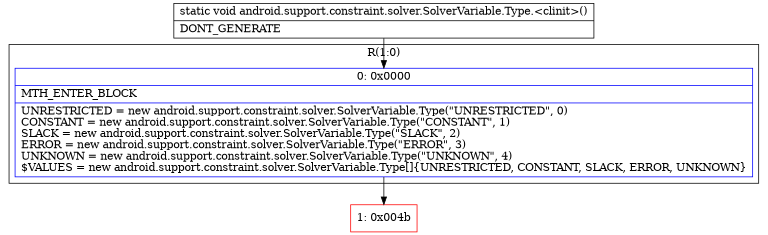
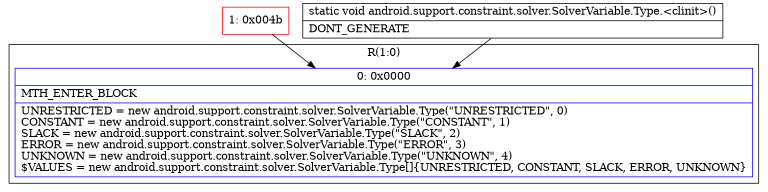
  digraph {
    node [shape=record]
    n1 [color=blue label="{0\:\ 0x0000|MTH_ENTER_BLOCK\l|UNRESTRICTED = new android.support.constraint.solver.SolverVariable.Type(\"UNRESTRICTED\", 0)\lCONSTANT = new android.support.constraint.solver.SolverVariable.Type(\"CONSTANT\", 1)\lSLACK = new android.support.constraint.solver.SolverVariable.Type(\"SLACK\", 2)\lERROR = new android.support.constraint.solver.SolverVariable.Type(\"ERROR\", 3)\lUNKNOWN = new android.support.constraint.solver.SolverVariable.Type(\"UNKNOWN\", 4)\l$VALUES = new android.support.constraint.solver.SolverVariable.Type[]\{UNRESTRICTED, CONSTANT, SLACK, ERROR, UNKNOWN\}\l}"]
    n2 [color=red label="{1\:\ 0x004b}"]
    n3 [label="{static void android.support.constraint.solver.SolverVariable.Type.\<clinit\>()  | DONT_GENERATE\l}"]
    subgraph cluster_1 {
      label="R(1:0)"
      n1
    }
-   n1 -> n2
+   n2 -> n1
    n3 -> n1
  }
